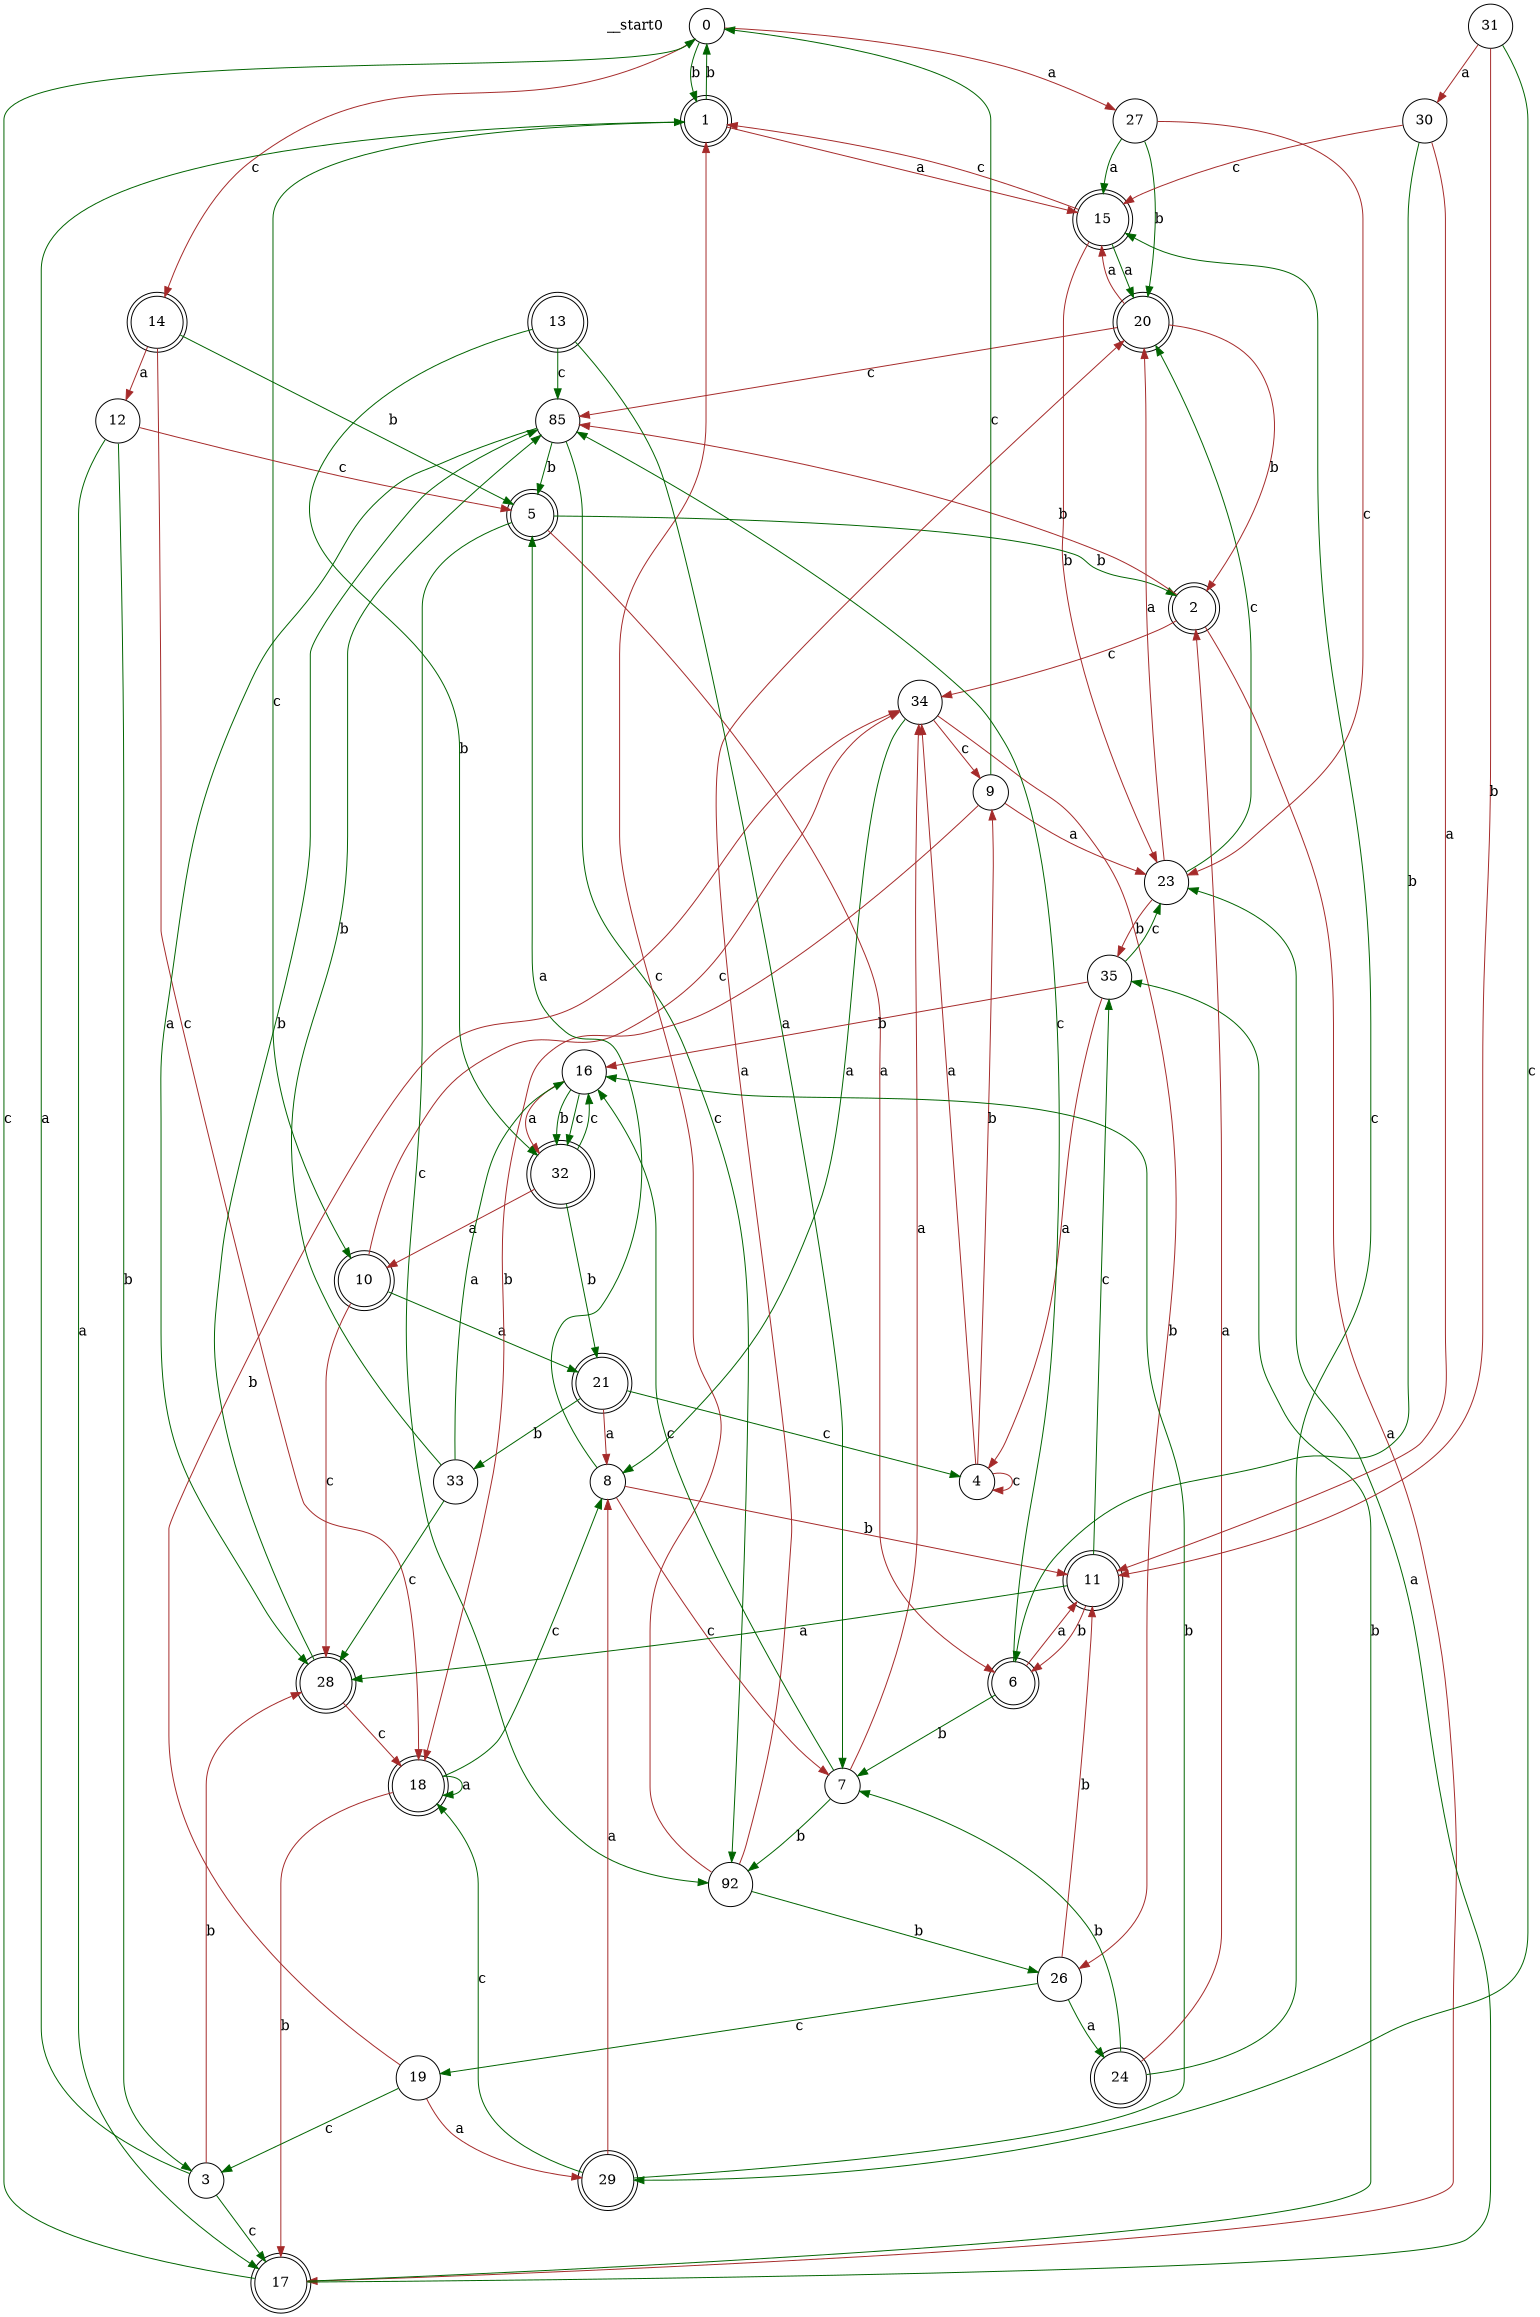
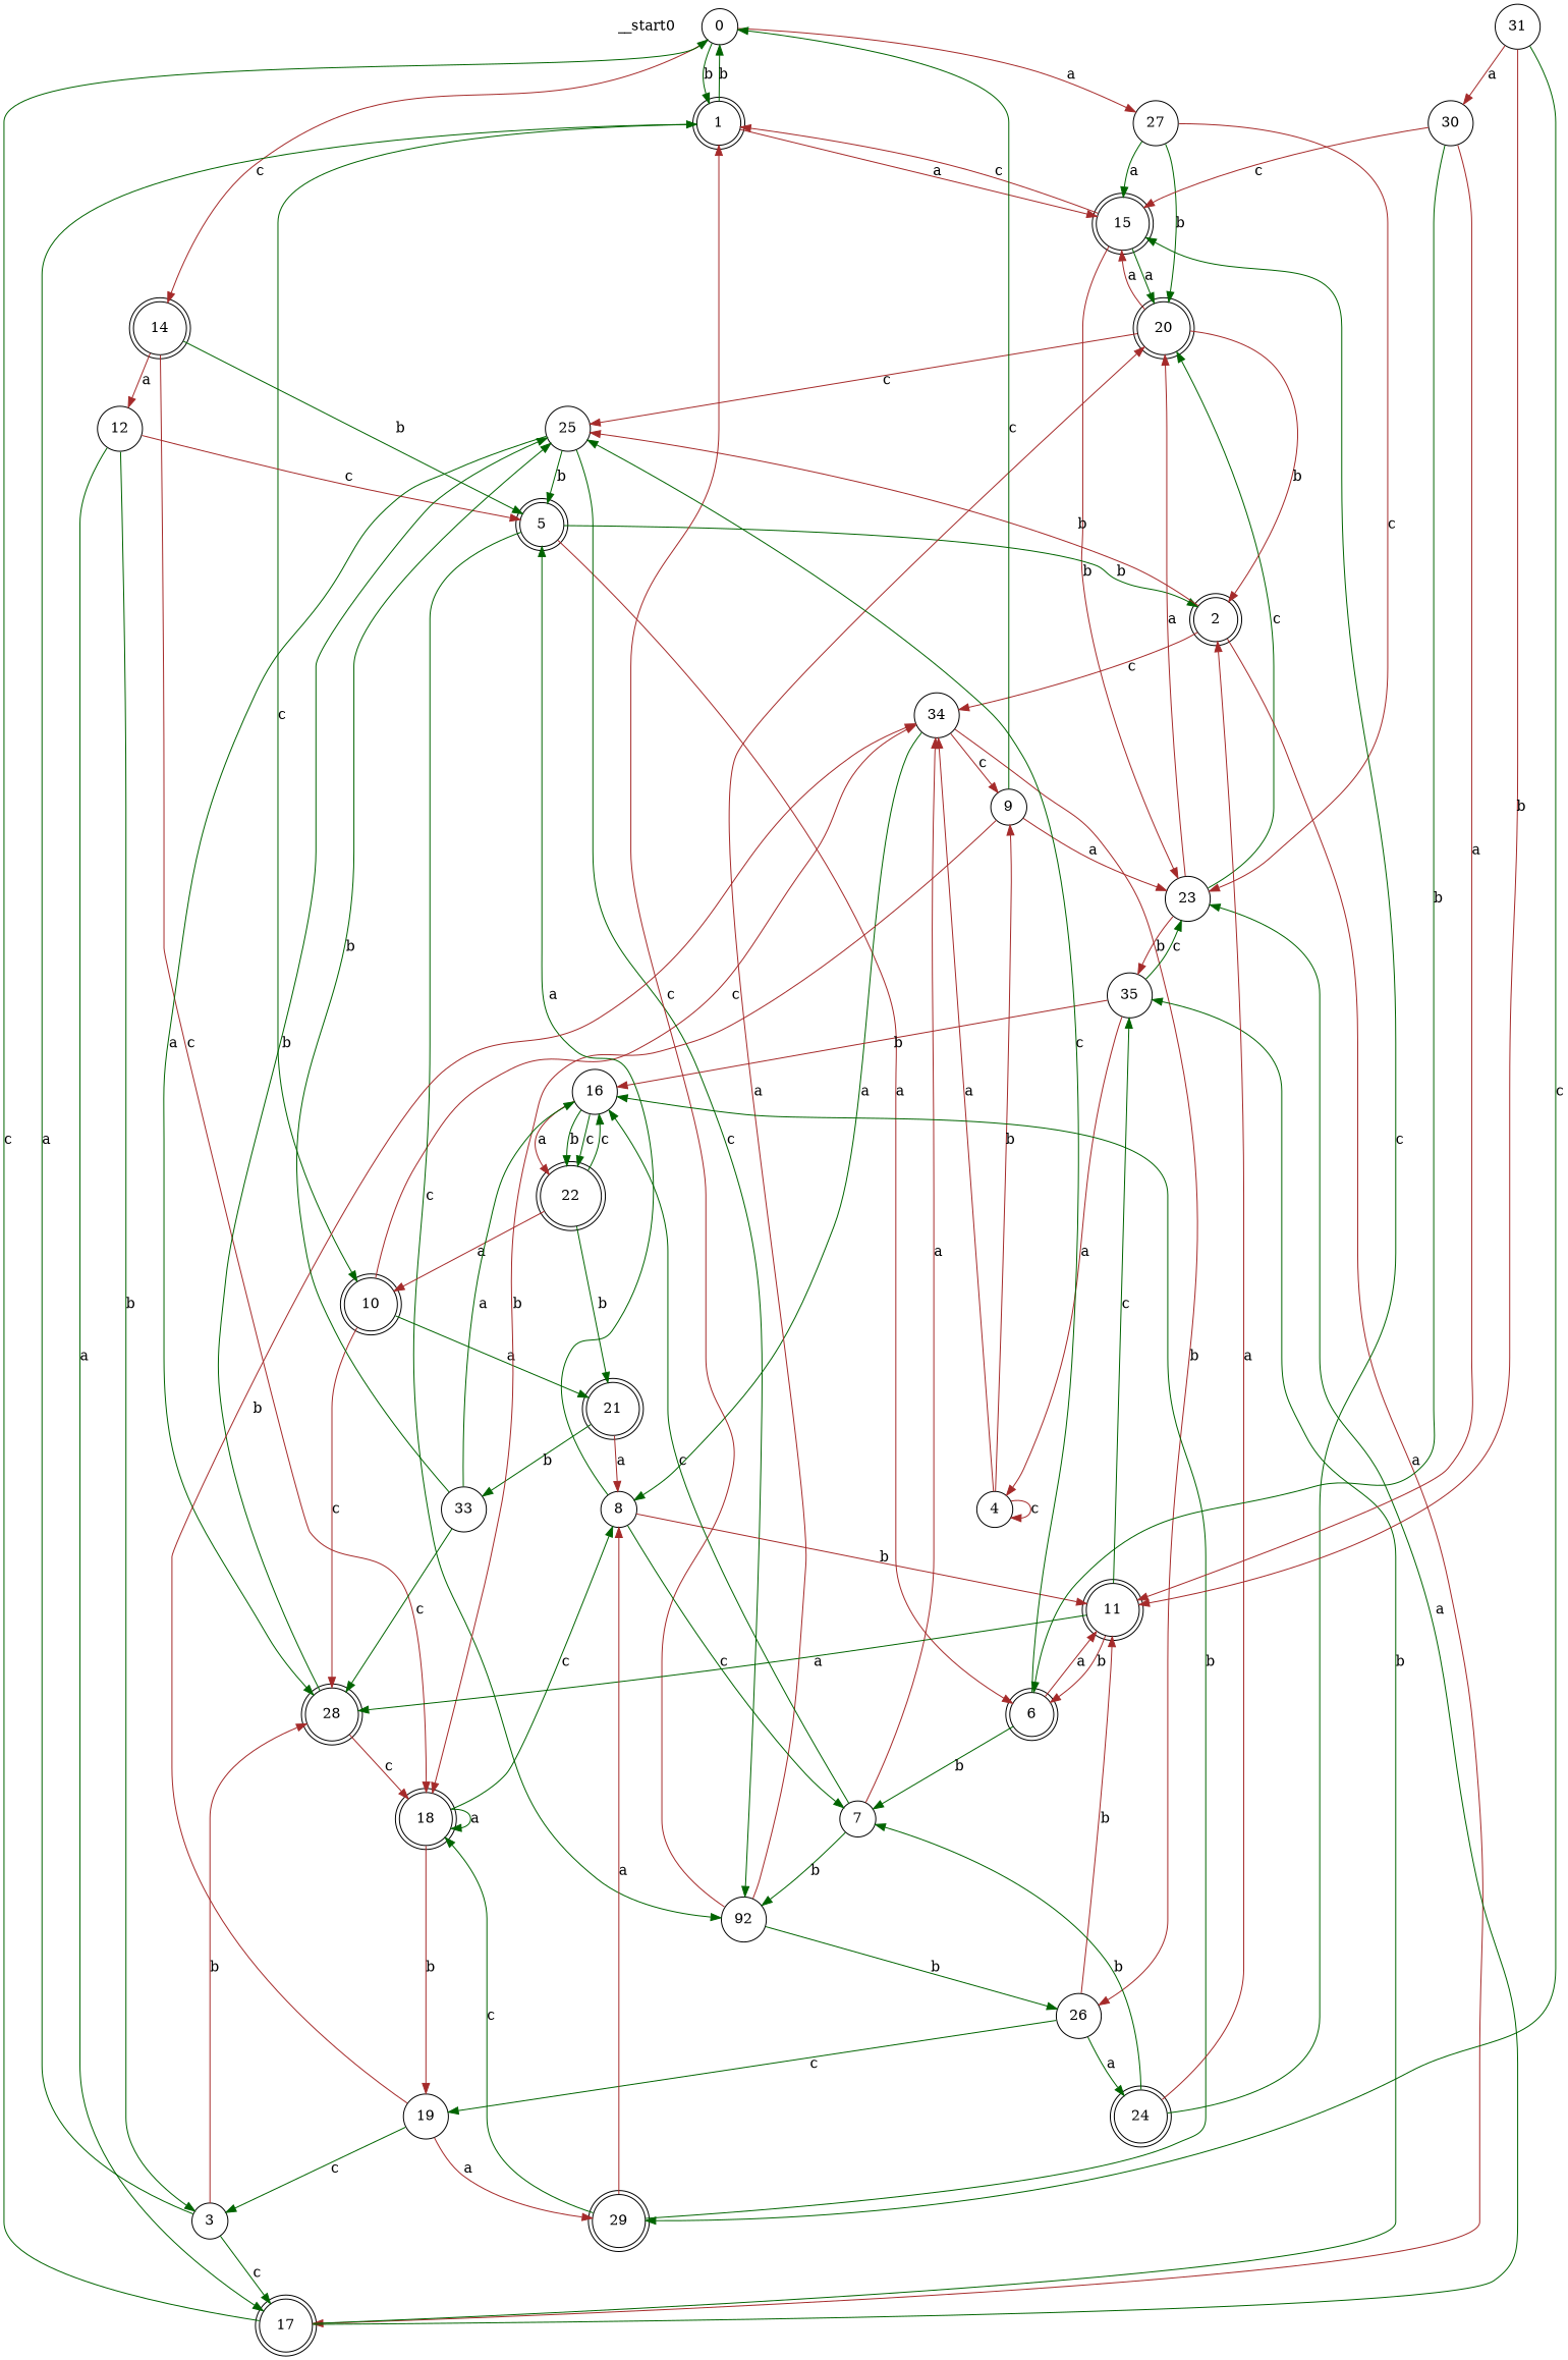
  digraph {
    rankdir=TB
    node [shape=circle color=black fillcolor=white style=filled]
    edge [color=darkgreen]
    __start0 [shape=none color="" fillcolor="" style=""]
    n2 [label=0]
    n3 [label=1 shape=doublecircle style="rounded,filled"]
    n4 [label=14 shape=doublecircle style="rounded,filled"]
    n5 [label=27]
    n6 [label=10 shape=doublecircle style="rounded,filled"]
    n7 [label=15 shape=doublecircle style="rounded,filled"]
    n8 [label=5 shape=doublecircle style="rounded,filled"]
    n9 [label=18 shape=doublecircle style="rounded,filled"]
    n10 [label=12]
    n11 [label=23]
    n12 [label=20 shape=doublecircle style="rounded,filled"]
    n13 [label=34]
    n14 [label=28 shape=doublecircle style="rounded,filled"]
    n15 [label=21 shape=doublecircle style="rounded,filled"]
    n16 [label=2 shape=doublecircle style="rounded,filled"]
    n17 [label=17 shape=doublecircle style="rounded,filled"]
-   n18 [label=85]
+   n18 [label=25]
    n19 [label=35]
    n20 [label=92]
    n21 [label=9]
    n22 [label=8]
    n23 [label=26]
    n24 [label=3]
    n25 [label=4]
    n26 [label=6 shape=doublecircle style="rounded,filled"]
    n27 [label=7]
    n28 [label=11 shape=doublecircle style="rounded,filled"]
    n29 [label=16]
-   n30 [label=32 shape=doublecircle style="rounded,filled"]
+   n30 [label=22 shape=doublecircle style="rounded,filled"]
    n31 [label=19]
    n32 [label=33]
-   n33 [label=13 shape=doublecircle style="rounded,filled"]
    n34 [label=29 shape=doublecircle style="rounded,filled"]
    n35 [label=24 shape=doublecircle style="rounded,filled"]
    n36 [label=30]
    n37 [label=31]
    n2 -> n3 [label=b]
    n2 -> n4 [color=brown label=c]
    n2 -> n5 [color=brown label=a]
    n3 -> n2 [label=b]
    n3 -> n6 [label=c]
    n3 -> n7 [color=brown label=a]
    n4 -> n8 [label=b]
    n4 -> n9 [color=brown label=c]
    n4 -> n10 [color=brown label=a]
    n5 -> n7 [label=a]
    n5 -> n11 [color=brown label=c]
    n5 -> n12 [label=b]
    n6 -> n13 [color=brown label=c]
    n6 -> n14 [color=brown label=c]
    n6 -> n15 [label=a]
    n7 -> n3 [color=brown label=c]
    n7 -> n11 [color=brown label=b]
    n7 -> n12 [label=a]
    n8 -> n16 [label=b]
    n8 -> n20 [label=c]
    n8 -> n26 [color=brown label=a]
    n9 -> n9 [label=a]
    n9 -> n22 [label=c]
-   n9 -> n17 [color=brown label=b]
+   n9 -> n31 [color=brown label=b]
    n10 -> n8 [color=brown label=c]
    n10 -> n17 [label=a]
    n10 -> n24 [label=b]
    n11 -> n12 [color=brown label=a]
    n11 -> n12 [label=c]
    n11 -> n19 [color=brown label=b]
    n12 -> n7 [color=brown label=a]
    n12 -> n16 [color=brown label=b]
    n12 -> n18 [color=brown label=c]
    n13 -> n21 [color=brown label=c]
    n13 -> n22 [label=a]
    n13 -> n23 [color=brown label=b]
    n14 -> n9 [color=brown label=c]
    n14 -> n18 [label=b]
    n15 -> n22 [color=brown label=a]
-   n15 -> n25 [label=c]
    n15 -> n32 [label=b]
    n16 -> n13 [color=brown label=c]
    n16 -> n17 [color=brown label=a]
    n16 -> n18 [color=brown label=b]
    n17 -> n2 [label=c]
    n17 -> n11 [label=a]
    n17 -> n19 [label=b]
    n18 -> n8 [label=b]
    n18 -> n14 [label=a]
    n18 -> n20 [label=c]
    n19 -> n11 [label=c]
    n19 -> n25 [color=brown label=a]
    n19 -> n29 [color=brown label=b]
    n20 -> n3 [color=brown label=c]
    n20 -> n12 [color=brown label=a]
    n20 -> n23 [label=b]
    n21 -> n2 [label=c]
    n21 -> n9 [color=brown label=b]
    n21 -> n11 [color=brown label=a]
    n22 -> n8 [label=a]
-   n22 -> n27 [color=brown label=c]
+   n22 -> n27 [label=c]
    n22 -> n28 [color=brown label=b]
    n23 -> n28 [color=brown label=b]
    n23 -> n31 [label=c]
    n23 -> n35 [label=a]
    n24 -> n3 [label=a]
    n24 -> n14 [color=brown label=b]
    n24 -> n17 [label=c]
    n25 -> n13 [color=brown label=a]
    n25 -> n21 [color=brown label=b]
    n25 -> n25 [color=brown label=c]
    n26 -> n18 [label=c]
    n26 -> n27 [label=b]
    n26 -> n28 [color=brown label=a]
    n27 -> n13 [color=brown label=a]
    n27 -> n20 [label=b]
    n27 -> n29 [label=c]
    n28 -> n14 [label=a]
    n28 -> n19 [label=c]
    n28 -> n26 [color=brown label=b]
    n29 -> n30 [color=brown label=a]
    n29 -> n30 [label=b]
    n29 -> n30 [label=c]
    n30 -> n6 [color=brown label=a]
    n30 -> n15 [label=b]
    n30 -> n29 [label=c]
    n31 -> n13 [color=brown label=b]
    n31 -> n24 [label=c]
    n31 -> n34 [color=brown label=a]
    n32 -> n14 [label=c]
    n32 -> n18 [label=b]
    n32 -> n29 [label=a]
-   n33 -> n18 [label=c]
-   n33 -> n27 [label=a]
-   n33 -> n30 [label=b]
    n34 -> n9 [label=c]
    n34 -> n22 [color=brown label=a]
    n34 -> n29 [label=b]
    n35 -> n7 [label=c]
    n35 -> n16 [color=brown label=a]
    n35 -> n27 [label=b]
    n36 -> n7 [color=brown label=c]
    n36 -> n26 [label=b]
    n36 -> n28 [color=brown label=a]
    n37 -> n28 [color=brown label=b]
    n37 -> n34 [label=c]
    n37 -> n36 [color=brown label=a]
  }
